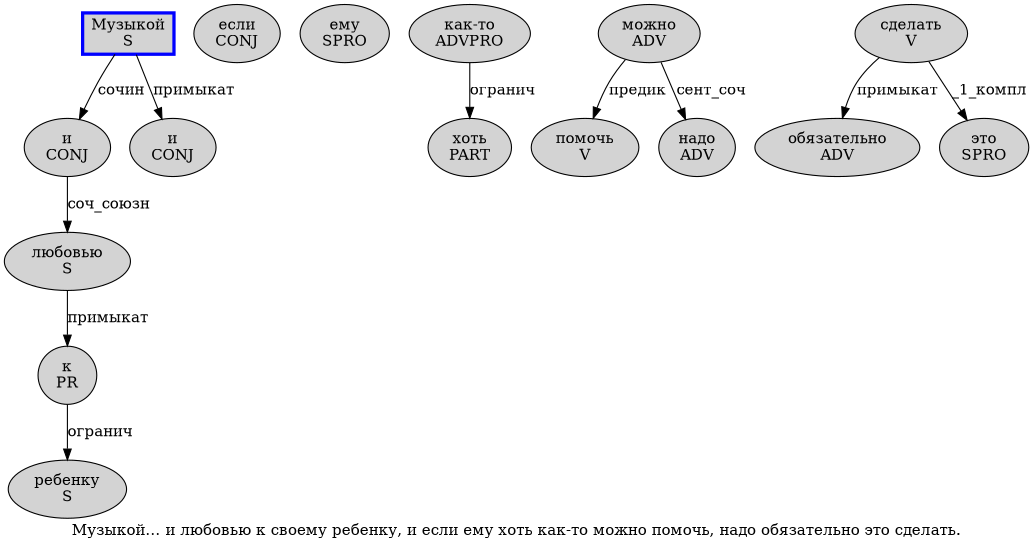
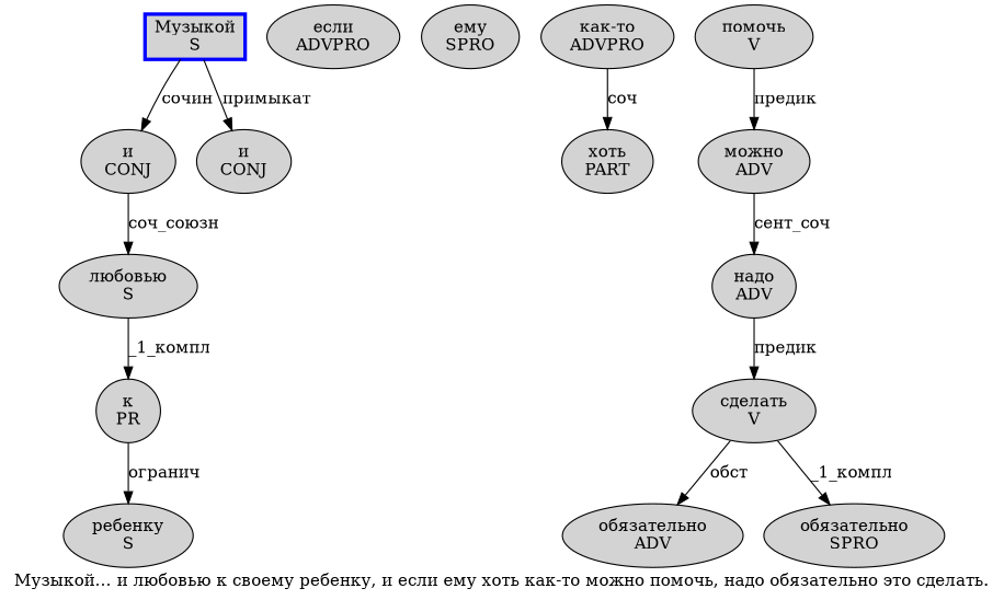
  digraph {
    label="Музыкой… и любовью к своему ребенку, и если ему хоть как-то можно помочь, надо обязательно это сделать."
    node [fillcolor=lightgray penwidth=1 shape=ellipse style=filled]
    n1 [color=blue label="Музыкой\nS" penwidth=3 shape=box]
    n2 [label="и\nCONJ"]
    n3 [label="и\nCONJ"]
    n4 [label="любовью\nS"]
    n5 [label="к\nPR"]
    n6 [label="ребенку\nS"]
-   n7 [label="если\nCONJ"]
+   n7 [label="если\nADVPRO"]
    n8 [label="ему\nSPRO"]
    n9 [label="хоть\nPART"]
    n10 [label="как-то\nADVPRO"]
    n11 [label="можно\nADV"]
    n12 [label="помочь\nV"]
    n13 [label="надо\nADV"]
    n14 [label="сделать\nV"]
    n15 [label="обязательно\nADV"]
-   n16 [label="это\nSPRO"]
+   n16 [label="обязательно\nSPRO"]
    n1 -> n2 [label="сочин"]
    n1 -> n3 [label="примыкат"]
    n2 -> n4 [label="соч_союзн"]
-   n4 -> n5 [label="примыкат"]
+   n4 -> n5 [label="_1_компл"]
    n5 -> n6 [label="огранич"]
-   n10 -> n9 [label="огранич"]
-   n11 -> n12 [label="предик"]
+   n10 -> n9 [label="соч"]
+   n12 -> n11 [label="предик"]
    n11 -> n13 [label="сент_соч"]
-   n14 -> n15 [label="примыкат"]
+   n13 -> n14 [label="предик"]
+   n14 -> n15 [label="обст"]
    n14 -> n16 [label="_1_компл"]
  }
